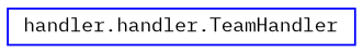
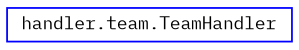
  digraph {
    rankdir=LR
    fontname="IBM Plex Mono"
-   n1 [color=blue fillcolor=white fontname="IBM Plex Mono" fontsize=10 height=0.2 label="handler.handler.TeamHandler" shape=record style=filled width=0.4]
+   n1 [color=blue fillcolor=white fontname="IBM Plex Mono" fontsize=10 height=0.2 label="handler.team.TeamHandler" shape=record style=filled width=0.4]
  }
